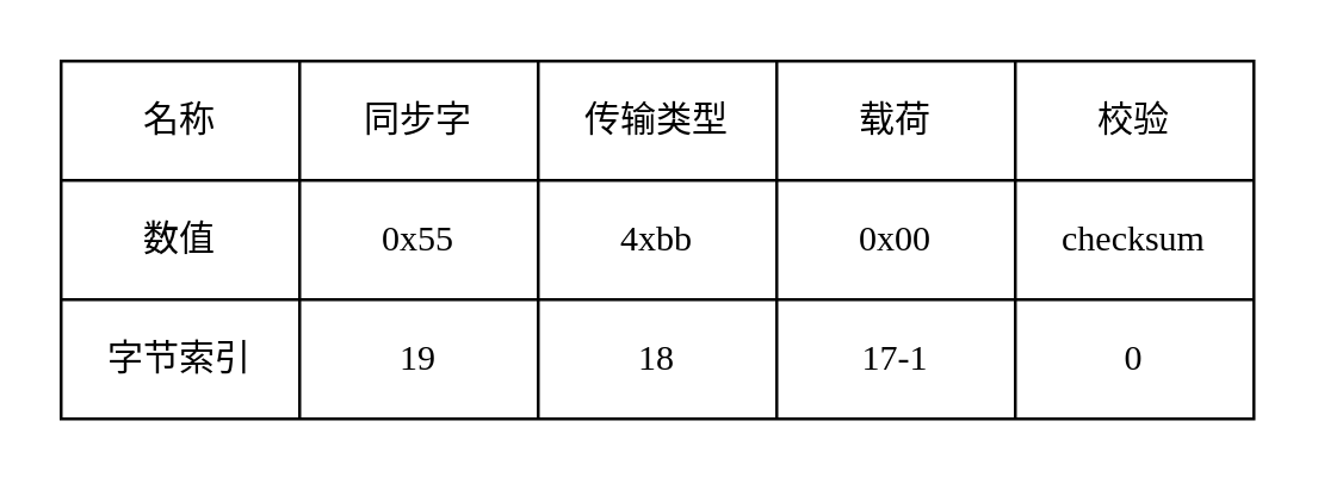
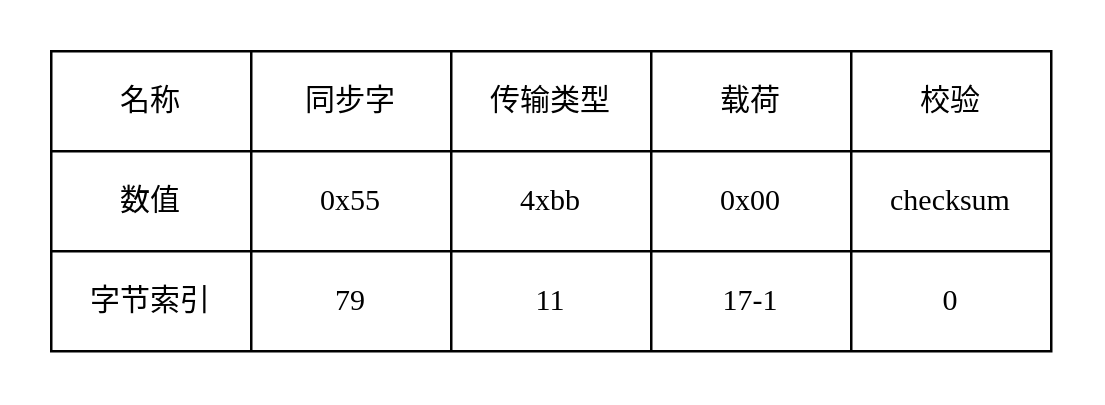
  <mxCell id="0" />
  <mxCell id="1" parent="0" />
  <mxCell id="2" value="" style="shape=table;html=1;whiteSpace=wrap;startSize=0;container=1;collapsible=0;childLayout=tableLayout;" parent="1" vertex="1"><mxGeometry x="20" y="20" width="400" height="120" as="geometry" /></mxCell>
  <mxCell id="3" value="" style="shape=partialRectangle;html=1;whiteSpace=wrap;collapsible=0;dropTarget=0;pointerEvents=0;fillColor=none;top=0;left=0;bottom=0;right=0;points=[[0,0.5],[1,0.5]];portConstraint=eastwest;" parent="2" vertex="1"><mxGeometry width="400" height="40" as="geometry" /></mxCell>
  <mxCell id="4" value="&lt;font face=&quot;宋体&quot;&gt;名称&lt;/font&gt;" style="shape=partialRectangle;html=1;whiteSpace=wrap;connectable=0;overflow=hidden;fillColor=none;top=0;left=0;bottom=0;right=0;" parent="3" vertex="1"><mxGeometry width="80" height="40" as="geometry" /></mxCell>
  <mxCell id="5" value="&lt;font face=&quot;宋体&quot;&gt;同步字&lt;/font&gt;" style="shape=partialRectangle;html=1;whiteSpace=wrap;connectable=0;overflow=hidden;fillColor=none;top=0;left=0;bottom=0;right=0;" parent="3" vertex="1"><mxGeometry x="80" width="80" height="40" as="geometry" /></mxCell>
  <mxCell id="6" value="&lt;font face=&quot;宋体&quot;&gt;传输类型&lt;/font&gt;" style="shape=partialRectangle;html=1;whiteSpace=wrap;connectable=0;overflow=hidden;fillColor=none;top=0;left=0;bottom=0;right=0;" parent="3" vertex="1"><mxGeometry x="160" width="80" height="40" as="geometry" /></mxCell>
  <mxCell id="7" value="&lt;font face=&quot;宋体&quot;&gt;载荷&lt;/font&gt;" style="shape=partialRectangle;html=1;whiteSpace=wrap;connectable=0;overflow=hidden;fillColor=none;top=0;left=0;bottom=0;right=0;" parent="3" vertex="1"><mxGeometry x="240" width="80" height="40" as="geometry" /></mxCell>
  <mxCell id="8" value="&lt;font face=&quot;宋体&quot;&gt;校验&lt;/font&gt;" style="shape=partialRectangle;html=1;whiteSpace=wrap;connectable=0;overflow=hidden;fillColor=none;top=0;left=0;bottom=0;right=0;" parent="3" vertex="1"><mxGeometry x="320" width="80" height="40" as="geometry" /></mxCell>
  <mxCell id="9" value="" style="shape=partialRectangle;html=1;whiteSpace=wrap;collapsible=0;dropTarget=0;pointerEvents=0;fillColor=none;top=0;left=0;bottom=0;right=0;points=[[0,0.5],[1,0.5]];portConstraint=eastwest;" parent="2" vertex="1"><mxGeometry y="40" width="400" height="40" as="geometry" /></mxCell>
  <mxCell id="10" value="&lt;font face=&quot;宋体&quot;&gt;数值&lt;/font&gt;" style="shape=partialRectangle;html=1;whiteSpace=wrap;connectable=0;overflow=hidden;fillColor=none;top=0;left=0;bottom=0;right=0;" parent="9" vertex="1"><mxGeometry width="80" height="40" as="geometry" /></mxCell>
  <mxCell id="11" value="&lt;font face=&quot;Times New Roman&quot;&gt;0x55&lt;/font&gt;" style="shape=partialRectangle;html=1;whiteSpace=wrap;connectable=0;overflow=hidden;fillColor=none;top=0;left=0;bottom=0;right=0;" parent="9" vertex="1"><mxGeometry x="80" width="80" height="40" as="geometry" /></mxCell>
  <mxCell id="12" value="&lt;font face=&quot;Times New Roman&quot;&gt;4xbb&lt;/font&gt;" style="shape=partialRectangle;html=1;whiteSpace=wrap;connectable=0;overflow=hidden;fillColor=none;top=0;left=0;bottom=0;right=0;" parent="9" vertex="1"><mxGeometry x="160" width="80" height="40" as="geometry" /></mxCell>
  <mxCell id="13" value="&lt;font face=&quot;Times New Roman&quot;&gt;0x00&lt;/font&gt;" style="shape=partialRectangle;html=1;whiteSpace=wrap;connectable=0;overflow=hidden;fillColor=none;top=0;left=0;bottom=0;right=0;" parent="9" vertex="1"><mxGeometry x="240" width="80" height="40" as="geometry" /></mxCell>
  <mxCell id="14" value="&lt;font face=&quot;Times New Roman&quot;&gt;checksum&lt;/font&gt;" style="shape=partialRectangle;html=1;whiteSpace=wrap;connectable=0;overflow=hidden;fillColor=none;top=0;left=0;bottom=0;right=0;" parent="9" vertex="1"><mxGeometry x="320" width="80" height="40" as="geometry" /></mxCell>
  <mxCell id="15" value="" style="shape=partialRectangle;html=1;whiteSpace=wrap;collapsible=0;dropTarget=0;pointerEvents=0;fillColor=none;top=0;left=0;bottom=0;right=0;points=[[0,0.5],[1,0.5]];portConstraint=eastwest;" parent="2" vertex="1"><mxGeometry y="80" width="400" height="40" as="geometry" /></mxCell>
  <mxCell id="16" value="&lt;font face=&quot;宋体&quot;&gt;字节索引&lt;/font&gt;" style="shape=partialRectangle;html=1;whiteSpace=wrap;connectable=0;overflow=hidden;fillColor=none;top=0;left=0;bottom=0;right=0;" parent="15" vertex="1"><mxGeometry width="80" height="40" as="geometry" /></mxCell>
- <mxCell id="17" value="&lt;font face=&quot;Times New Roman&quot;&gt;19&lt;/font&gt;" style="shape=partialRectangle;html=1;whiteSpace=wrap;connectable=0;overflow=hidden;fillColor=none;top=0;left=0;bottom=0;right=0;" parent="15" vertex="1"><mxGeometry x="80" width="80" height="40" as="geometry" /></mxCell>
- <mxCell id="18" value="&lt;font face=&quot;Times New Roman&quot;&gt;18&lt;/font&gt;" style="shape=partialRectangle;html=1;whiteSpace=wrap;connectable=0;overflow=hidden;fillColor=none;top=0;left=0;bottom=0;right=0;" parent="15" vertex="1"><mxGeometry x="160" width="80" height="40" as="geometry" /></mxCell>
+ <mxCell id="17" value="&lt;font face=&quot;Times New Roman&quot;&gt;79&lt;/font&gt;" style="shape=partialRectangle;html=1;whiteSpace=wrap;connectable=0;overflow=hidden;fillColor=none;top=0;left=0;bottom=0;right=0;" parent="15" vertex="1"><mxGeometry x="80" width="80" height="40" as="geometry" /></mxCell>
+ <mxCell id="18" value="&lt;font face=&quot;Times New Roman&quot;&gt;11&lt;/font&gt;" style="shape=partialRectangle;html=1;whiteSpace=wrap;connectable=0;overflow=hidden;fillColor=none;top=0;left=0;bottom=0;right=0;" parent="15" vertex="1"><mxGeometry x="160" width="80" height="40" as="geometry" /></mxCell>
  <mxCell id="19" value="&lt;font face=&quot;Times New Roman&quot;&gt;17-1&lt;/font&gt;" style="shape=partialRectangle;html=1;whiteSpace=wrap;connectable=0;overflow=hidden;fillColor=none;top=0;left=0;bottom=0;right=0;" parent="15" vertex="1"><mxGeometry x="240" width="80" height="40" as="geometry" /></mxCell>
  <mxCell id="20" value="&lt;font face=&quot;Times New Roman&quot;&gt;0&lt;/font&gt;" style="shape=partialRectangle;html=1;whiteSpace=wrap;connectable=0;overflow=hidden;fillColor=none;top=0;left=0;bottom=0;right=0;" parent="15" vertex="1"><mxGeometry x="320" width="80" height="40" as="geometry" /></mxCell>
